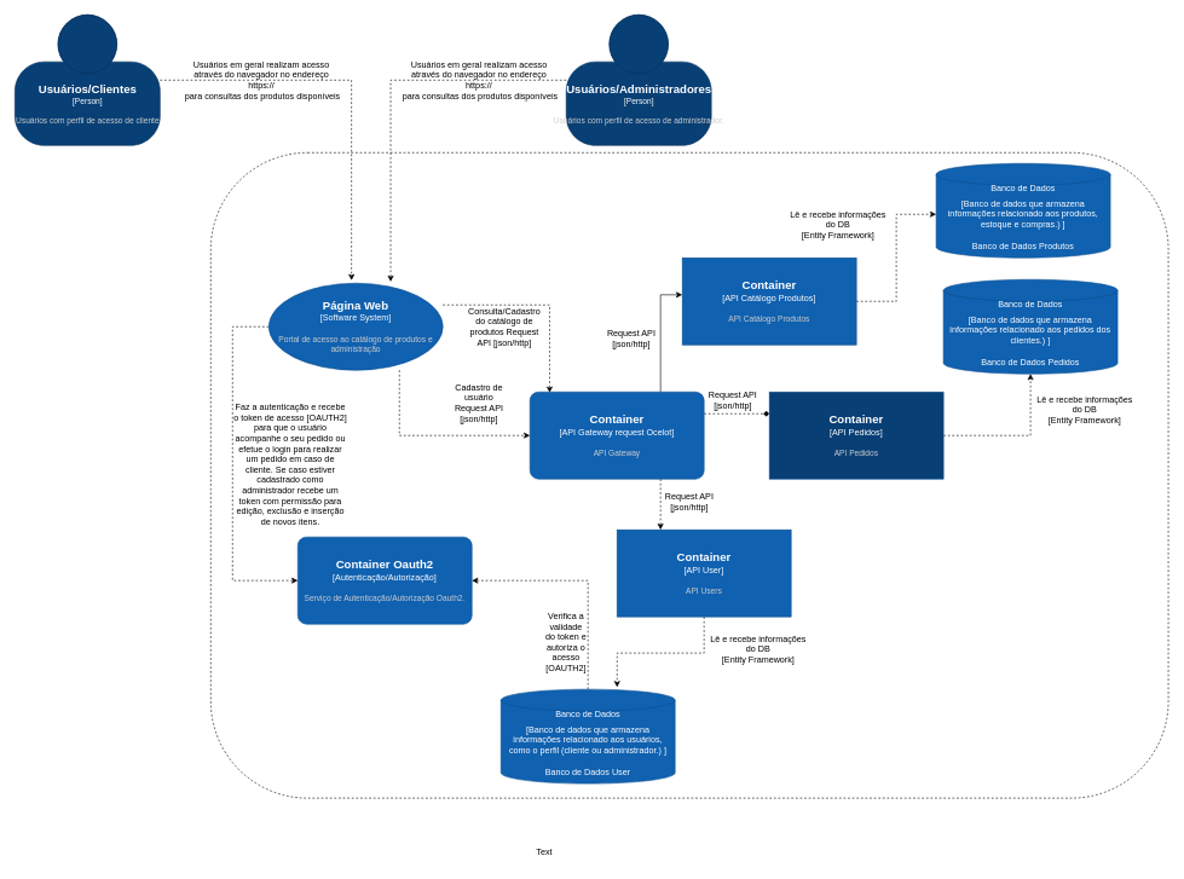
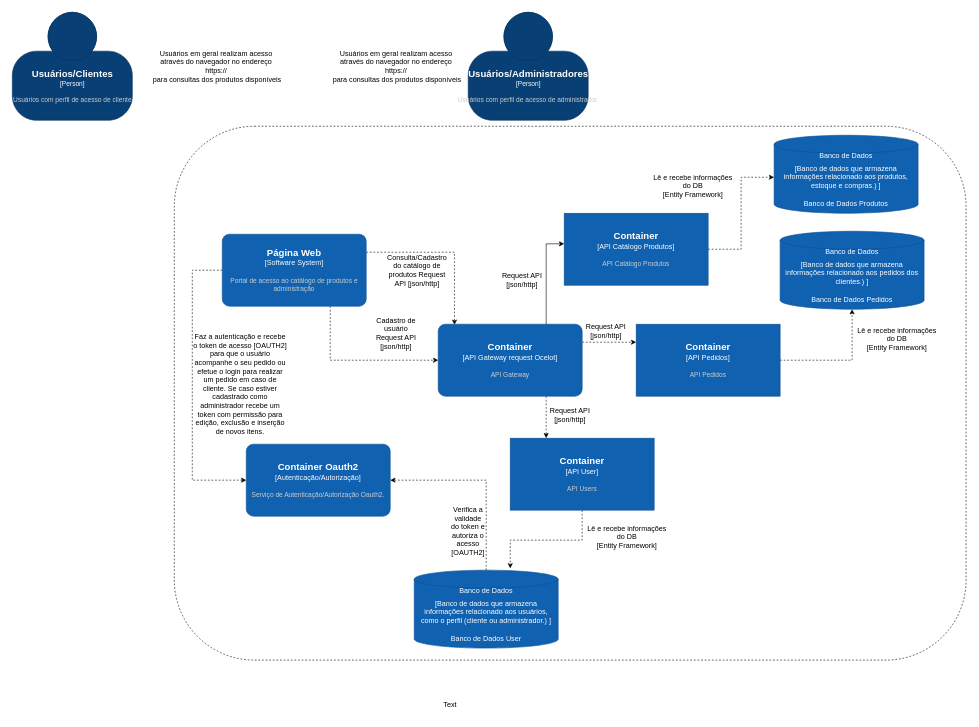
  <mxCell id="0" />
  <mxCell id="1" parent="0" />
- <mxCell id="2" style="edgeStyle=orthogonalEdgeStyle;rounded=0;orthogonalLoop=1;jettySize=auto;html=1;exitX=1;exitY=0.5;exitDx=0;exitDy=0;exitPerimeter=0;entryX=0.475;entryY=-0.033;entryDx=0;entryDy=0;entryPerimeter=0;dashed=1;" parent="1" source="3" target="7" edge="1"><mxGeometry relative="1" as="geometry" /></mxCell>
  <mxCell id="3" value="&lt;font style=&quot;font-size: 16px&quot;&gt;&lt;b&gt;Usuários/Clientes&lt;/b&gt;&lt;/font&gt;&lt;div&gt;[Person]&lt;/div&gt;&lt;br&gt;&lt;div&gt;&lt;font style=&quot;font-size: 11px&quot;&gt;&lt;font color=&quot;#cccccc&quot;&gt;Usuários com perfil de acesso de cliente&lt;/font&gt;&lt;/div&gt;" style="html=1;fontSize=11;dashed=0;whitespace=wrap;fillColor=#083F75;strokeColor=#06315C;fontColor=#ffffff;shape=mxgraph.c4.person2;align=center;metaEdit=1;points=[[0.5,0,0],[1,0.5,0],[1,0.75,0],[0.75,1,0],[0.5,1,0],[0.25,1,0],[0,0.75,0],[0,0.5,0]];resizable=0;" parent="1" vertex="1"><mxGeometry x="20" y="20" width="200" height="180" as="geometry" /></mxCell>
  <mxCell id="4" style="edgeStyle=orthogonalEdgeStyle;rounded=0;orthogonalLoop=1;jettySize=auto;html=1;entryX=0;entryY=0.5;entryDx=0;entryDy=0;entryPerimeter=0;exitX=0;exitY=0.5;exitDx=0;exitDy=0;exitPerimeter=0;dashed=1;" parent="1" source="7" target="9" edge="1"><mxGeometry relative="1" as="geometry"><Array as="points"><mxPoint x="320" y="450" /><mxPoint x="320" y="800" /></Array></mxGeometry></mxCell>
  <mxCell id="5" style="edgeStyle=orthogonalEdgeStyle;rounded=0;orthogonalLoop=1;jettySize=auto;html=1;exitX=1;exitY=0.25;exitDx=0;exitDy=0;exitPerimeter=0;entryX=0.113;entryY=0.008;entryDx=0;entryDy=0;entryPerimeter=0;fontColor=#000000;dashed=1;" parent="1" source="7" target="25" edge="1"><mxGeometry relative="1" as="geometry" /></mxCell>
  <mxCell id="6" style="edgeStyle=orthogonalEdgeStyle;rounded=0;orthogonalLoop=1;jettySize=auto;html=1;exitX=0.75;exitY=1;exitDx=0;exitDy=0;exitPerimeter=0;entryX=0;entryY=0.5;entryDx=0;entryDy=0;entryPerimeter=0;dashed=1;fontSize=16;fontColor=#000000;" edge="1" parent="1" source="7" target="25"><mxGeometry relative="1" as="geometry" /></mxCell>
- <mxCell id="7" value="&lt;font style=&quot;font-size: 16px&quot;&gt;&lt;b&gt;Página Web&lt;/b&gt;&lt;/font&gt;&lt;div&gt;[Software System]&lt;/div&gt;&lt;br&gt;&lt;div&gt;&lt;font style=&quot;font-size: 11px&quot;&gt;&lt;font color=&quot;#cccccc&quot;&gt;Portal de acesso ao catálogo de produtos e administração&lt;/font&gt;&lt;/div&gt;" style="ellipse;whiteSpace=wrap;html=1;labelBackgroundColor=none;fillColor=#1061B0;fontColor=#ffffff;align=center;arcSize=10;strokeColor=#0D5091;metaEdit=1;resizable=0;points=[[0.25,0,0],[0.5,0,0],[0.75,0,0],[1,0.25,0],[1,0.5,0],[1,0.75,0],[0.75,1,0],[0.5,1,0],[0.25,1,0],[0,0.75,0],[0,0.5,0],[0,0.25,0]];" parent="1" vertex="1"><mxGeometry x="370" y="390" width="240" height="120" as="geometry" /></mxCell>
+ <mxCell id="7" value="&lt;font style=&quot;font-size: 16px&quot;&gt;&lt;b&gt;Página Web&lt;/b&gt;&lt;/font&gt;&lt;div&gt;[Software System]&lt;/div&gt;&lt;br&gt;&lt;div&gt;&lt;font style=&quot;font-size: 11px&quot;&gt;&lt;font color=&quot;#cccccc&quot;&gt;Portal de acesso ao catálogo de produtos e administração&lt;/font&gt;&lt;/div&gt;" style="rounded=1;whiteSpace=wrap;html=1;labelBackgroundColor=none;fillColor=#1061B0;fontColor=#ffffff;align=center;arcSize=10;strokeColor=#0D5091;metaEdit=1;resizable=0;points=[[0.25,0,0],[0.5,0,0],[0.75,0,0],[1,0.25,0],[1,0.5,0],[1,0.75,0],[0.75,1,0],[0.5,1,0],[0.25,1,0],[0,0.75,0],[0,0.5,0],[0,0.25,0]];" parent="1" vertex="1"><mxGeometry x="370" y="390" width="240" height="120" as="geometry" /></mxCell>
  <mxCell id="8" value="Usuários em geral realizam acesso através do navegador no endereço https://&lt;br&gt;&amp;nbsp;para consultas dos produtos disponíveis" style="text;html=1;strokeColor=none;fillColor=none;align=center;verticalAlign=middle;whiteSpace=wrap;rounded=0;" parent="1" vertex="1"><mxGeometry x="250" y="85" width="220" height="50" as="geometry" /></mxCell>
  <mxCell id="9" value="&lt;font style=&quot;font-size: 16px&quot;&gt;&lt;b&gt;Container Oauth2&lt;/b&gt;&lt;/font&gt;&lt;div&gt;[Autenticação/Autorização]&lt;/div&gt;&lt;br&gt;&lt;div&gt;&lt;font style=&quot;font-size: 11px&quot;&gt;&lt;font color=&quot;#cccccc&quot;&gt;Serviço de Autenticação/Autorização Oauth2.&lt;/font&gt;&lt;/div&gt;" style="rounded=1;whiteSpace=wrap;html=1;labelBackgroundColor=none;fillColor=#1061B0;fontColor=#ffffff;align=center;arcSize=10;strokeColor=#0D5091;metaEdit=1;resizable=0;points=[[0.25,0,0],[0.5,0,0],[0.75,0,0],[1,0.25,0],[1,0.5,0],[1,0.75,0],[0.75,1,0],[0.5,1,0],[0.25,1,0],[0,0.75,0],[0,0.5,0],[0,0.25,0]];" parent="1" vertex="1"><mxGeometry x="410" y="740" width="240" height="120" as="geometry" /></mxCell>
  <mxCell id="10" value="Faz a autenticação e recebe o token de acesso [OAUTH2] para que o usuário acompanhe o seu pedido ou efetue o login para realizar um pedido em caso de cliente. Se caso estiver cadastrado como administrador recebe um token com permissão para edição, exclusão e inserção de novos itens." style="text;html=1;strokeColor=none;fillColor=none;align=center;verticalAlign=middle;whiteSpace=wrap;rounded=0;" parent="1" vertex="1"><mxGeometry x="320" y="530" width="160" height="220" as="geometry" /></mxCell>
- <mxCell id="11" style="edgeStyle=orthogonalEdgeStyle;rounded=0;orthogonalLoop=1;jettySize=auto;html=1;exitX=0;exitY=0.5;exitDx=0;exitDy=0;exitPerimeter=0;entryX=0.7;entryY=-0.017;entryDx=0;entryDy=0;entryPerimeter=0;dashed=1;" parent="1" source="12" target="7" edge="1"><mxGeometry relative="1" as="geometry" /></mxCell>
  <mxCell id="12" value="&lt;font style=&quot;font-size: 16px&quot;&gt;&lt;b&gt;Usuários/Administradores&lt;/b&gt;&lt;/font&gt;&lt;div&gt;[Person]&lt;/div&gt;&lt;br&gt;&lt;div&gt;&lt;font style=&quot;font-size: 11px&quot;&gt;&lt;font color=&quot;#cccccc&quot;&gt;Usuários com perfil de acesso de administrador.&lt;/font&gt;&lt;/div&gt;" style="html=1;fontSize=11;dashed=0;whitespace=wrap;fillColor=#083F75;strokeColor=#06315C;fontColor=#ffffff;shape=mxgraph.c4.person2;align=center;metaEdit=1;points=[[0.5,0,0],[1,0.5,0],[1,0.75,0],[0.75,1,0],[0.5,1,0],[0.25,1,0],[0,0.75,0],[0,0.5,0]];resizable=0;" parent="1" vertex="1"><mxGeometry x="780" y="20" width="200" height="180" as="geometry" /></mxCell>
  <mxCell id="13" value="Usuários em geral realizam acesso através do navegador no endereço https://&lt;br&gt;&amp;nbsp;para consultas dos produtos disponíveis" style="text;html=1;strokeColor=none;fillColor=none;align=center;verticalAlign=middle;whiteSpace=wrap;rounded=0;" parent="1" vertex="1"><mxGeometry x="550" y="85" width="220" height="50" as="geometry" /></mxCell>
  <mxCell id="14" style="edgeStyle=orthogonalEdgeStyle;rounded=0;orthogonalLoop=1;jettySize=auto;html=1;exitX=0.5;exitY=0;exitDx=0;exitDy=0;exitPerimeter=0;entryX=1;entryY=0.5;entryDx=0;entryDy=0;entryPerimeter=0;fontColor=#FFFFFF;dashed=1;" parent="1" source="15" target="9" edge="1"><mxGeometry relative="1" as="geometry" /></mxCell>
  <mxCell id="15" value="" style="shape=cylinder3;whiteSpace=wrap;html=1;boundedLbl=1;backgroundOutline=1;size=15;fillColor=#1061B0;strokeColor=#0D5091;" parent="1" vertex="1"><mxGeometry x="690" y="950" width="240" height="130" as="geometry" /></mxCell>
  <mxCell id="16" value="Text" style="text;html=1;strokeColor=none;fillColor=none;align=center;verticalAlign=middle;whiteSpace=wrap;rounded=0;" parent="1" vertex="1"><mxGeometry x="720" y="1160" width="60" height="30" as="geometry" /></mxCell>
  <mxCell id="17" value="Banco de Dados" style="text;html=1;align=center;verticalAlign=middle;whiteSpace=wrap;rounded=0;fontColor=#FFFFFF;" parent="1" vertex="1"><mxGeometry x="720" y="970" width="180" height="30" as="geometry" /></mxCell>
  <mxCell id="18" value="[Banco de dados que armazena informações relacionado aos usuários, como o perfil (cliente ou administrador.) ]" style="text;html=1;align=center;verticalAlign=middle;whiteSpace=wrap;rounded=0;fontColor=#FFFFFF;" parent="1" vertex="1"><mxGeometry x="690" y="1000" width="240" height="40" as="geometry" /></mxCell>
  <mxCell id="19" value="Banco de Dados User" style="text;html=1;align=center;verticalAlign=middle;whiteSpace=wrap;rounded=0;fontColor=#FFFFFF;" parent="1" vertex="1"><mxGeometry x="720" y="1050" width="180" height="30" as="geometry" /></mxCell>
  <mxCell id="20" value="Verifica a validade do token e autoriza o acesso [OAUTH2]" style="text;html=1;strokeColor=none;fillColor=none;align=center;verticalAlign=middle;whiteSpace=wrap;rounded=0;fontColor=#000000;" parent="1" vertex="1"><mxGeometry x="750" y="870" width="60" height="30" as="geometry" /></mxCell>
  <mxCell id="21" style="edgeStyle=orthogonalEdgeStyle;rounded=0;orthogonalLoop=1;jettySize=auto;html=1;exitX=0.5;exitY=1;exitDx=0;exitDy=0;exitPerimeter=0;entryX=0.667;entryY=-0.023;entryDx=0;entryDy=0;entryPerimeter=0;fontColor=#000000;dashed=1;" parent="1" source="34" target="15" edge="1"><mxGeometry relative="1" as="geometry" /></mxCell>
  <mxCell id="22" style="edgeStyle=orthogonalEdgeStyle;rounded=0;orthogonalLoop=1;jettySize=auto;html=1;exitX=0.75;exitY=0;exitDx=0;exitDy=0;exitPerimeter=0;entryX=0;entryY=0.425;entryDx=0;entryDy=0;entryPerimeter=0;fontSize=16;fontColor=#000000;dashed=0;" edge="1" parent="1" source="25" target="33"><mxGeometry relative="1" as="geometry" /></mxCell>
  <mxCell id="23" style="edgeStyle=orthogonalEdgeStyle;rounded=0;orthogonalLoop=1;jettySize=auto;html=1;exitX=0.75;exitY=1;exitDx=0;exitDy=0;exitPerimeter=0;entryX=0.25;entryY=0;entryDx=0;entryDy=0;entryPerimeter=0;dashed=1;fontSize=16;fontColor=#000000;" edge="1" parent="1" source="25" target="34"><mxGeometry relative="1" as="geometry" /></mxCell>
- <mxCell id="24" style="edgeStyle=orthogonalEdgeStyle;rounded=0;orthogonalLoop=1;jettySize=auto;html=1;exitX=1;exitY=0.25;exitDx=0;exitDy=0;exitPerimeter=0;entryX=0;entryY=0.25;entryDx=0;entryDy=0;entryPerimeter=0;dashed=1;fontSize=16;fontColor=#000000;endArrow=diamond;" edge="1" parent="1" source="25" target="36"><mxGeometry relative="1" as="geometry" /></mxCell>
+ <mxCell id="24" style="edgeStyle=orthogonalEdgeStyle;rounded=0;orthogonalLoop=1;jettySize=auto;html=1;exitX=1;exitY=0.25;exitDx=0;exitDy=0;exitPerimeter=0;entryX=0;entryY=0.25;entryDx=0;entryDy=0;entryPerimeter=0;dashed=1;fontSize=16;fontColor=#000000;" edge="1" parent="1" source="25" target="36"><mxGeometry relative="1" as="geometry" /></mxCell>
  <mxCell id="25" value="&lt;font style=&quot;font-size: 16px&quot;&gt;&lt;b&gt;Container&lt;/b&gt;&lt;/font&gt;&lt;div&gt;[API Gateway request Ocelot]&lt;/div&gt;&lt;br&gt;&lt;div&gt;&lt;font style=&quot;font-size: 11px&quot;&gt;&lt;font color=&quot;#cccccc&quot;&gt;API Gateway&lt;/font&gt;&lt;/div&gt;" style="rounded=1;whiteSpace=wrap;html=1;labelBackgroundColor=none;fillColor=#1061B0;fontColor=#ffffff;align=center;arcSize=10;strokeColor=#0D5091;metaEdit=1;resizable=0;points=[[0.25,0,0],[0.5,0,0],[0.75,0,0],[1,0.25,0],[1,0.5,0],[1,0.75,0],[0.75,1,0],[0.5,1,0],[0.25,1,0],[0,0.75,0],[0,0.5,0],[0,0.25,0]];" parent="1" vertex="1"><mxGeometry x="730" y="540" width="240" height="120" as="geometry" /></mxCell>
  <mxCell id="26" value="Consulta/Cadastro do catálogo de produtos Request API [json/http]" style="text;html=1;strokeColor=none;fillColor=none;align=center;verticalAlign=middle;whiteSpace=wrap;rounded=0;fontColor=#000000;" parent="1" vertex="1"><mxGeometry x="650" y="425" width="90" height="50" as="geometry" /></mxCell>
  <mxCell id="27" value="Cadastro de usuário&lt;br&gt;Request API [json/http]" style="text;html=1;strokeColor=none;fillColor=none;align=center;verticalAlign=middle;whiteSpace=wrap;rounded=0;fontColor=#000000;" parent="1" vertex="1"><mxGeometry x="620" y="540" width="80" height="30" as="geometry" /></mxCell>
  <mxCell id="28" value="" style="shape=cylinder3;whiteSpace=wrap;html=1;boundedLbl=1;backgroundOutline=1;size=15;fillColor=#1061B0;strokeColor=#0D5091;" parent="1" vertex="1"><mxGeometry x="1290" y="225" width="240" height="130" as="geometry" /></mxCell>
  <mxCell id="29" value="Banco de Dados" style="text;html=1;align=center;verticalAlign=middle;whiteSpace=wrap;rounded=0;fontColor=#FFFFFF;" parent="1" vertex="1"><mxGeometry x="1320" y="245" width="180" height="30" as="geometry" /></mxCell>
  <mxCell id="30" value="[Banco de dados que armazena informações relacionado aos produtos, estoque e compras.) ]" style="text;html=1;align=center;verticalAlign=middle;whiteSpace=wrap;rounded=0;fontColor=#FFFFFF;" parent="1" vertex="1"><mxGeometry x="1290" y="275" width="240" height="40" as="geometry" /></mxCell>
  <mxCell id="31" value="Banco de Dados Produtos" style="text;html=1;align=center;verticalAlign=middle;whiteSpace=wrap;rounded=0;fontColor=#FFFFFF;" parent="1" vertex="1"><mxGeometry x="1320" y="325" width="180" height="30" as="geometry" /></mxCell>
  <mxCell id="32" style="edgeStyle=orthogonalEdgeStyle;rounded=0;orthogonalLoop=1;jettySize=auto;html=1;exitX=1;exitY=0.5;exitDx=0;exitDy=0;exitPerimeter=0;entryX=0;entryY=0.5;entryDx=0;entryDy=0;dashed=1;fontSize=16;fontColor=#000000;" edge="1" parent="1" source="33" target="30"><mxGeometry relative="1" as="geometry" /></mxCell>
  <mxCell id="33" value="&lt;font style=&quot;font-size: 16px&quot;&gt;&lt;b&gt;Container&lt;/b&gt;&lt;/font&gt;&lt;div&gt;[API Catálogo Produtos]&lt;/div&gt;&lt;br&gt;&lt;div&gt;&lt;font style=&quot;font-size: 11px&quot;&gt;&lt;font color=&quot;#cccccc&quot;&gt;API Catálogo Produtos&lt;/font&gt;&lt;/div&gt;" style="rounded=1;whiteSpace=wrap;html=1;labelBackgroundColor=none;fillColor=#1061B0;fontColor=#ffffff;align=center;arcSize=0;strokeColor=#0D5091;metaEdit=1;resizable=0;points=[[0.25,0,0],[0.5,0,0],[0.75,0,0],[1,0.25,0],[1,0.5,0],[1,0.75,0],[0.75,1,0],[0.5,1,0],[0.25,1,0],[0,0.75,0],[0,0.5,0],[0,0.25,0]];" vertex="1" parent="1"><mxGeometry x="940" y="355" width="240" height="120" as="geometry" /></mxCell>
  <mxCell id="34" value="&lt;font style=&quot;font-size: 16px&quot;&gt;&lt;b&gt;Container&lt;/b&gt;&lt;/font&gt;&lt;div&gt;[API User]&lt;/div&gt;&lt;br&gt;&lt;div&gt;&lt;font style=&quot;font-size: 11px&quot;&gt;&lt;font color=&quot;#cccccc&quot;&gt;API Users&lt;/font&gt;&lt;/div&gt;" style="rounded=1;whiteSpace=wrap;html=1;labelBackgroundColor=none;fillColor=#1061B0;fontColor=#ffffff;align=center;arcSize=0;strokeColor=#0D5091;metaEdit=1;resizable=0;points=[[0.25,0,0],[0.5,0,0],[0.75,0,0],[1,0.25,0],[1,0.5,0],[1,0.75,0],[0.75,1,0],[0.5,1,0],[0.25,1,0],[0,0.75,0],[0,0.5,0],[0,0.25,0]];" vertex="1" parent="1"><mxGeometry x="850" y="730" width="240" height="120" as="geometry" /></mxCell>
  <mxCell id="35" style="edgeStyle=orthogonalEdgeStyle;rounded=0;orthogonalLoop=1;jettySize=auto;html=1;exitX=1;exitY=0.5;exitDx=0;exitDy=0;exitPerimeter=0;entryX=0.5;entryY=1;entryDx=0;entryDy=0;dashed=1;fontSize=16;fontColor=#000000;" edge="1" parent="1" source="36" target="40"><mxGeometry relative="1" as="geometry" /></mxCell>
- <mxCell id="36" value="&lt;font style=&quot;font-size: 16px&quot;&gt;&lt;b&gt;Container&lt;/b&gt;&lt;/font&gt;&lt;div&gt;[API Pedidos]&lt;/div&gt;&lt;br&gt;&lt;div&gt;&lt;font style=&quot;font-size: 11px&quot;&gt;&lt;font color=&quot;#cccccc&quot;&gt;API Pedidos&lt;/font&gt;&lt;/div&gt;" style="rounded=1;whiteSpace=wrap;html=1;labelBackgroundColor=none;fillColor=#083f75;fontColor=#ffffff;align=center;arcSize=0;strokeColor=#0D5091;metaEdit=1;resizable=0;points=[[0.25,0,0],[0.5,0,0],[0.75,0,0],[1,0.25,0],[1,0.5,0],[1,0.75,0],[0.75,1,0],[0.5,1,0],[0.25,1,0],[0,0.75,0],[0,0.5,0],[0,0.25,0]];" vertex="1" parent="1"><mxGeometry x="1060" y="540" width="240" height="120" as="geometry" /></mxCell>
+ <mxCell id="36" value="&lt;font style=&quot;font-size: 16px&quot;&gt;&lt;b&gt;Container&lt;/b&gt;&lt;/font&gt;&lt;div&gt;[API Pedidos]&lt;/div&gt;&lt;br&gt;&lt;div&gt;&lt;font style=&quot;font-size: 11px&quot;&gt;&lt;font color=&quot;#cccccc&quot;&gt;API Pedidos&lt;/font&gt;&lt;/div&gt;" style="rounded=1;whiteSpace=wrap;html=1;labelBackgroundColor=none;fillColor=#1061B0;fontColor=#ffffff;align=center;arcSize=0;strokeColor=#0D5091;metaEdit=1;resizable=0;points=[[0.25,0,0],[0.5,0,0],[0.75,0,0],[1,0.25,0],[1,0.5,0],[1,0.75,0],[0.75,1,0],[0.5,1,0],[0.25,1,0],[0,0.75,0],[0,0.5,0],[0,0.25,0]];" vertex="1" parent="1"><mxGeometry x="1060" y="540" width="240" height="120" as="geometry" /></mxCell>
  <mxCell id="37" value="" style="shape=cylinder3;whiteSpace=wrap;html=1;boundedLbl=1;backgroundOutline=1;size=15;fillColor=#1061B0;strokeColor=#0D5091;" vertex="1" parent="1"><mxGeometry x="1300" y="385" width="240" height="130" as="geometry" /></mxCell>
  <mxCell id="38" value="Banco de Dados" style="text;html=1;align=center;verticalAlign=middle;whiteSpace=wrap;rounded=0;fontColor=#FFFFFF;" vertex="1" parent="1"><mxGeometry x="1330" y="405" width="180" height="30" as="geometry" /></mxCell>
  <mxCell id="39" value="[Banco de dados que armazena informações relacionado aos pedidos dos clientes.) ]" style="text;html=1;align=center;verticalAlign=middle;whiteSpace=wrap;rounded=0;fontColor=#FFFFFF;" vertex="1" parent="1"><mxGeometry x="1300" y="435" width="240" height="40" as="geometry" /></mxCell>
  <mxCell id="40" value="Banco de Dados Pedidos" style="text;html=1;align=center;verticalAlign=middle;whiteSpace=wrap;rounded=0;fontColor=#FFFFFF;" vertex="1" parent="1"><mxGeometry x="1330" y="485" width="180" height="30" as="geometry" /></mxCell>
  <mxCell id="41" value="&lt;br&gt;Request API [json/http]" style="text;html=1;strokeColor=none;fillColor=none;align=center;verticalAlign=middle;whiteSpace=wrap;rounded=0;fontColor=#000000;" vertex="1" parent="1"><mxGeometry x="830" y="445" width="80" height="30" as="geometry" /></mxCell>
  <mxCell id="42" value="&lt;br&gt;Request API [json/http]" style="text;html=1;strokeColor=none;fillColor=none;align=center;verticalAlign=middle;whiteSpace=wrap;rounded=0;fontColor=#000000;" vertex="1" parent="1"><mxGeometry x="910" y="670" width="80" height="30" as="geometry" /></mxCell>
  <mxCell id="43" value="&lt;br&gt;Request API [json/http]" style="text;html=1;strokeColor=none;fillColor=none;align=center;verticalAlign=middle;whiteSpace=wrap;rounded=0;fontColor=#000000;" vertex="1" parent="1"><mxGeometry x="970" y="530" width="80" height="30" as="geometry" /></mxCell>
  <mxCell id="44" value="Lê e recebe informações do DB&lt;br&gt;[Entity Framework]" style="text;html=1;strokeColor=none;fillColor=none;align=center;verticalAlign=middle;whiteSpace=wrap;rounded=0;fontColor=#000000;" vertex="1" parent="1"><mxGeometry x="1080" y="295" width="150" height="30" as="geometry" /></mxCell>
  <mxCell id="45" value="Lê e recebe informações do DB&lt;br&gt;[Entity Framework]" style="text;html=1;strokeColor=none;fillColor=none;align=center;verticalAlign=middle;whiteSpace=wrap;rounded=0;fontColor=#000000;" vertex="1" parent="1"><mxGeometry x="1420" y="550" width="150" height="30" as="geometry" /></mxCell>
  <mxCell id="46" value="Lê e recebe informações do DB&lt;br&gt;[Entity Framework]" style="text;html=1;strokeColor=none;fillColor=none;align=center;verticalAlign=middle;whiteSpace=wrap;rounded=0;fontColor=#000000;" vertex="1" parent="1"><mxGeometry x="970" y="880" width="150" height="30" as="geometry" /></mxCell>
  <mxCell id="47" value="" style="rounded=1;whiteSpace=wrap;html=1;strokeWidth=1;fontSize=16;fontColor=#000000;fillColor=none;dashed=1;" vertex="1" parent="1"><mxGeometry x="290" y="210" width="1320" height="890" as="geometry" /></mxCell>
